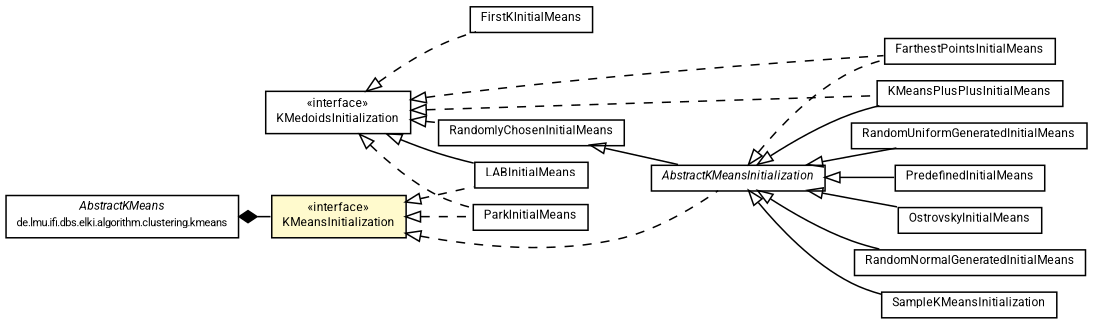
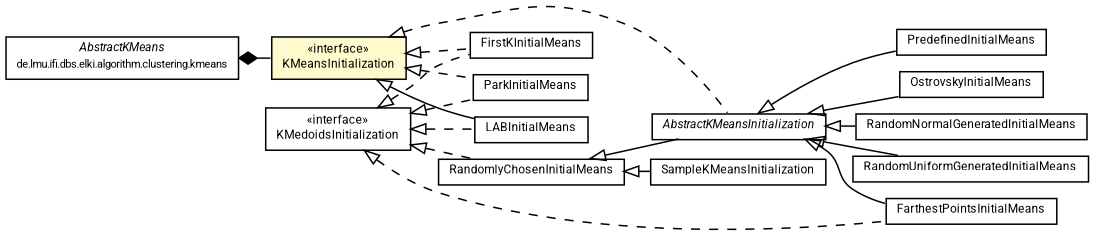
  digraph {
    nodesep=0.15
    rankdir=LR
    ranksep=0.25
    node [fontcolor=black fontname=Roboto fontsize=8 margin=0 shape=plaintext]
    edge [arrowtail=empty color=black dir=back fontname=Roboto fontsize=7 labelfontname=Roboto labelfontsize=7 style=dashed weight=9]
    n1 [height=0 label=<<table title="de.lmu.ifi.dbs.elki.algorithm.clustering.kmeans.initialization.FirstKInitialMeans" border="0" cellborder="1" cellspacing="0" cellpadding="2" href="FirstKInitialMeans.html" target="_parent"> 		<tr><td><table border="0" cellspacing="0" cellpadding="1"> 		<tr><td align="center" balign="center"> <font face="Roboto">FirstKInitialMeans</font> </td></tr> 		</table></td></tr> 		</table>> width=0]
    n2 [height=0 label=<<table title="de.lmu.ifi.dbs.elki.algorithm.clustering.kmeans.initialization.RandomUniformGeneratedInitialMeans" border="0" cellborder="1" cellspacing="0" cellpadding="2" href="RandomUniformGeneratedInitialMeans.html" target="_parent"> 		<tr><td><table border="0" cellspacing="0" cellpadding="1"> 		<tr><td align="center" balign="center"> <font face="Roboto">RandomUniformGeneratedInitialMeans</font> </td></tr> 		</table></td></tr> 		</table>> width=0]
    n3 [height=0 label=<<table title="de.lmu.ifi.dbs.elki.algorithm.clustering.kmeans.initialization.FarthestPointsInitialMeans" border="0" cellborder="1" cellspacing="0" cellpadding="2" href="FarthestPointsInitialMeans.html" target="_parent"> 		<tr><td><table border="0" cellspacing="0" cellpadding="1"> 		<tr><td align="center" balign="center"> <font face="Roboto">FarthestPointsInitialMeans</font> </td></tr> 		</table></td></tr> 		</table>> width=0]
    n4 [height=0 label=<<table title="de.lmu.ifi.dbs.elki.algorithm.clustering.kmeans.initialization.KMeansInitialization" border="0" cellborder="1" cellspacing="0" cellpadding="2" bgcolor="LemonChiffon" href="KMeansInitialization.html" target="_parent"> 		<tr><td><table border="0" cellspacing="0" cellpadding="1"> 		<tr><td align="center" balign="center"> &#171;interface&#187; </td></tr> 		<tr><td align="center" balign="center"> <font face="Roboto">KMeansInitialization</font> </td></tr> 		</table></td></tr> 		</table>> width=0]
    n5 [height=0 label=<<table title="de.lmu.ifi.dbs.elki.algorithm.clustering.kmeans.initialization.ParkInitialMeans" border="0" cellborder="1" cellspacing="0" cellpadding="2" href="ParkInitialMeans.html" target="_parent"> 		<tr><td><table border="0" cellspacing="0" cellpadding="1"> 		<tr><td align="center" balign="center"> <font face="Roboto">ParkInitialMeans</font> </td></tr> 		</table></td></tr> 		</table>> width=0]
    n6 [height=0 label=<<table title="de.lmu.ifi.dbs.elki.algorithm.clustering.kmeans.initialization.LABInitialMeans" border="0" cellborder="1" cellspacing="0" cellpadding="2" href="LABInitialMeans.html" target="_parent"> 		<tr><td><table border="0" cellspacing="0" cellpadding="1"> 		<tr><td align="center" balign="center"> <font face="Roboto">LABInitialMeans</font> </td></tr> 		</table></td></tr> 		</table>> width=0]
    n7 [height=0 label=<<table title="de.lmu.ifi.dbs.elki.algorithm.clustering.kmeans.initialization.AbstractKMeansInitialization" border="0" cellborder="1" cellspacing="0" cellpadding="2" href="AbstractKMeansInitialization.html" target="_parent"> 		<tr><td><table border="0" cellspacing="0" cellpadding="1"> 		<tr><td align="center" balign="center"> <font face="Roboto"><i>AbstractKMeansInitialization</i></font> </td></tr> 		</table></td></tr> 		</table>> width=0]
    n8 [height=0 label=<<table title="de.lmu.ifi.dbs.elki.algorithm.clustering.kmeans.initialization.PredefinedInitialMeans" border="0" cellborder="1" cellspacing="0" cellpadding="2" href="PredefinedInitialMeans.html" target="_parent"> 		<tr><td><table border="0" cellspacing="0" cellpadding="1"> 		<tr><td align="center" balign="center"> <font face="Roboto">PredefinedInitialMeans</font> </td></tr> 		</table></td></tr> 		</table>> width=0]
    n9 [height=0 label=<<table title="de.lmu.ifi.dbs.elki.algorithm.clustering.kmeans.initialization.OstrovskyInitialMeans" border="0" cellborder="1" cellspacing="0" cellpadding="2" href="OstrovskyInitialMeans.html" target="_parent"> 		<tr><td><table border="0" cellspacing="0" cellpadding="1"> 		<tr><td align="center" balign="center"> <font face="Roboto">OstrovskyInitialMeans</font> </td></tr> 		</table></td></tr> 		</table>> width=0]
-   n10 [height=0 label=<<table title="de.lmu.ifi.dbs.elki.algorithm.clustering.kmeans.initialization.KMeansPlusPlusInitialMeans" border="0" cellborder="1" cellspacing="0" cellpadding="2" href="KMeansPlusPlusInitialMeans.html" target="_parent"> 		<tr><td><table border="0" cellspacing="0" cellpadding="1"> 		<tr><td align="center" balign="center"> <font face="Roboto">KMeansPlusPlusInitialMeans</font> </td></tr> 		</table></td></tr> 		</table>> width=0]
    n11 [height=0 label=<<table title="de.lmu.ifi.dbs.elki.algorithm.clustering.kmeans.initialization.RandomNormalGeneratedInitialMeans" border="0" cellborder="1" cellspacing="0" cellpadding="2" href="RandomNormalGeneratedInitialMeans.html" target="_parent"> 		<tr><td><table border="0" cellspacing="0" cellpadding="1"> 		<tr><td align="center" balign="center"> <font face="Roboto">RandomNormalGeneratedInitialMeans</font> </td></tr> 		</table></td></tr> 		</table>> width=0]
    n12 [height=0 label=<<table title="de.lmu.ifi.dbs.elki.algorithm.clustering.kmeans.initialization.SampleKMeansInitialization" border="0" cellborder="1" cellspacing="0" cellpadding="2" href="SampleKMeansInitialization.html" target="_parent"> 		<tr><td><table border="0" cellspacing="0" cellpadding="1"> 		<tr><td align="center" balign="center"> <font face="Roboto">SampleKMeansInitialization</font> </td></tr> 		</table></td></tr> 		</table>> width=0]
    n13 [height=0 label=<<table title="de.lmu.ifi.dbs.elki.algorithm.clustering.kmeans.initialization.KMedoidsInitialization" border="0" cellborder="1" cellspacing="0" cellpadding="2" href="KMedoidsInitialization.html" target="_parent"> 		<tr><td><table border="0" cellspacing="0" cellpadding="1"> 		<tr><td align="center" balign="center"> &#171;interface&#187; </td></tr> 		<tr><td align="center" balign="center"> <font face="Roboto">KMedoidsInitialization</font> </td></tr> 		</table></td></tr> 		</table>> width=0]
    n14 [height=0 label=<<table title="de.lmu.ifi.dbs.elki.algorithm.clustering.kmeans.initialization.RandomlyChosenInitialMeans" border="0" cellborder="1" cellspacing="0" cellpadding="2" href="RandomlyChosenInitialMeans.html" target="_parent"> 		<tr><td><table border="0" cellspacing="0" cellpadding="1"> 		<tr><td align="center" balign="center"> <font face="Roboto">RandomlyChosenInitialMeans</font> </td></tr> 		</table></td></tr> 		</table>> width=0]
    n15 [height=0 label=<<table title="de.lmu.ifi.dbs.elki.algorithm.clustering.kmeans.AbstractKMeans" border="0" cellborder="1" cellspacing="0" cellpadding="2" href="../AbstractKMeans.html" target="_parent"> 		<tr><td><table border="0" cellspacing="0" cellpadding="1"> 		<tr><td align="center" balign="center"> <font face="Roboto"><i>AbstractKMeans</i></font> </td></tr> 		<tr><td align="center" balign="center"> <font face="Roboto" point-size="7.0">de.lmu.ifi.dbs.elki.algorithm.clustering.kmeans</font> </td></tr> 		</table></td></tr> 		</table>> width=0]
+   n4 -> n1
    n4 -> n5
-   n4 -> n6
+   n4 -> n6 [style=solid]
    n4 -> n7
    n7 -> n2 [weight=10 style=""]
-   n7 -> n3 [weight=10]
+   n7 -> n3 [weight=10 style=""]
    n7 -> n8 [weight=10 style=""]
    n7 -> n9 [weight=10 style=""]
-   n7 -> n10 [weight=10 style=""]
    n7 -> n11 [weight=10 style=""]
-   n7 -> n12 [weight=10 style=""]
+   n14 -> n12 [weight=10 style=""]
    n13 -> n1
    n13 -> n3
    n13 -> n5
-   n13 -> n6 [style=solid]
-   n13 -> n10
+   n13 -> n6
    n13 -> n14
    n14 -> n7 [weight=10 style=""]
    n15 -> n4 [arrowhead=none arrowtail=diamond weight=6 style=""]
  }
